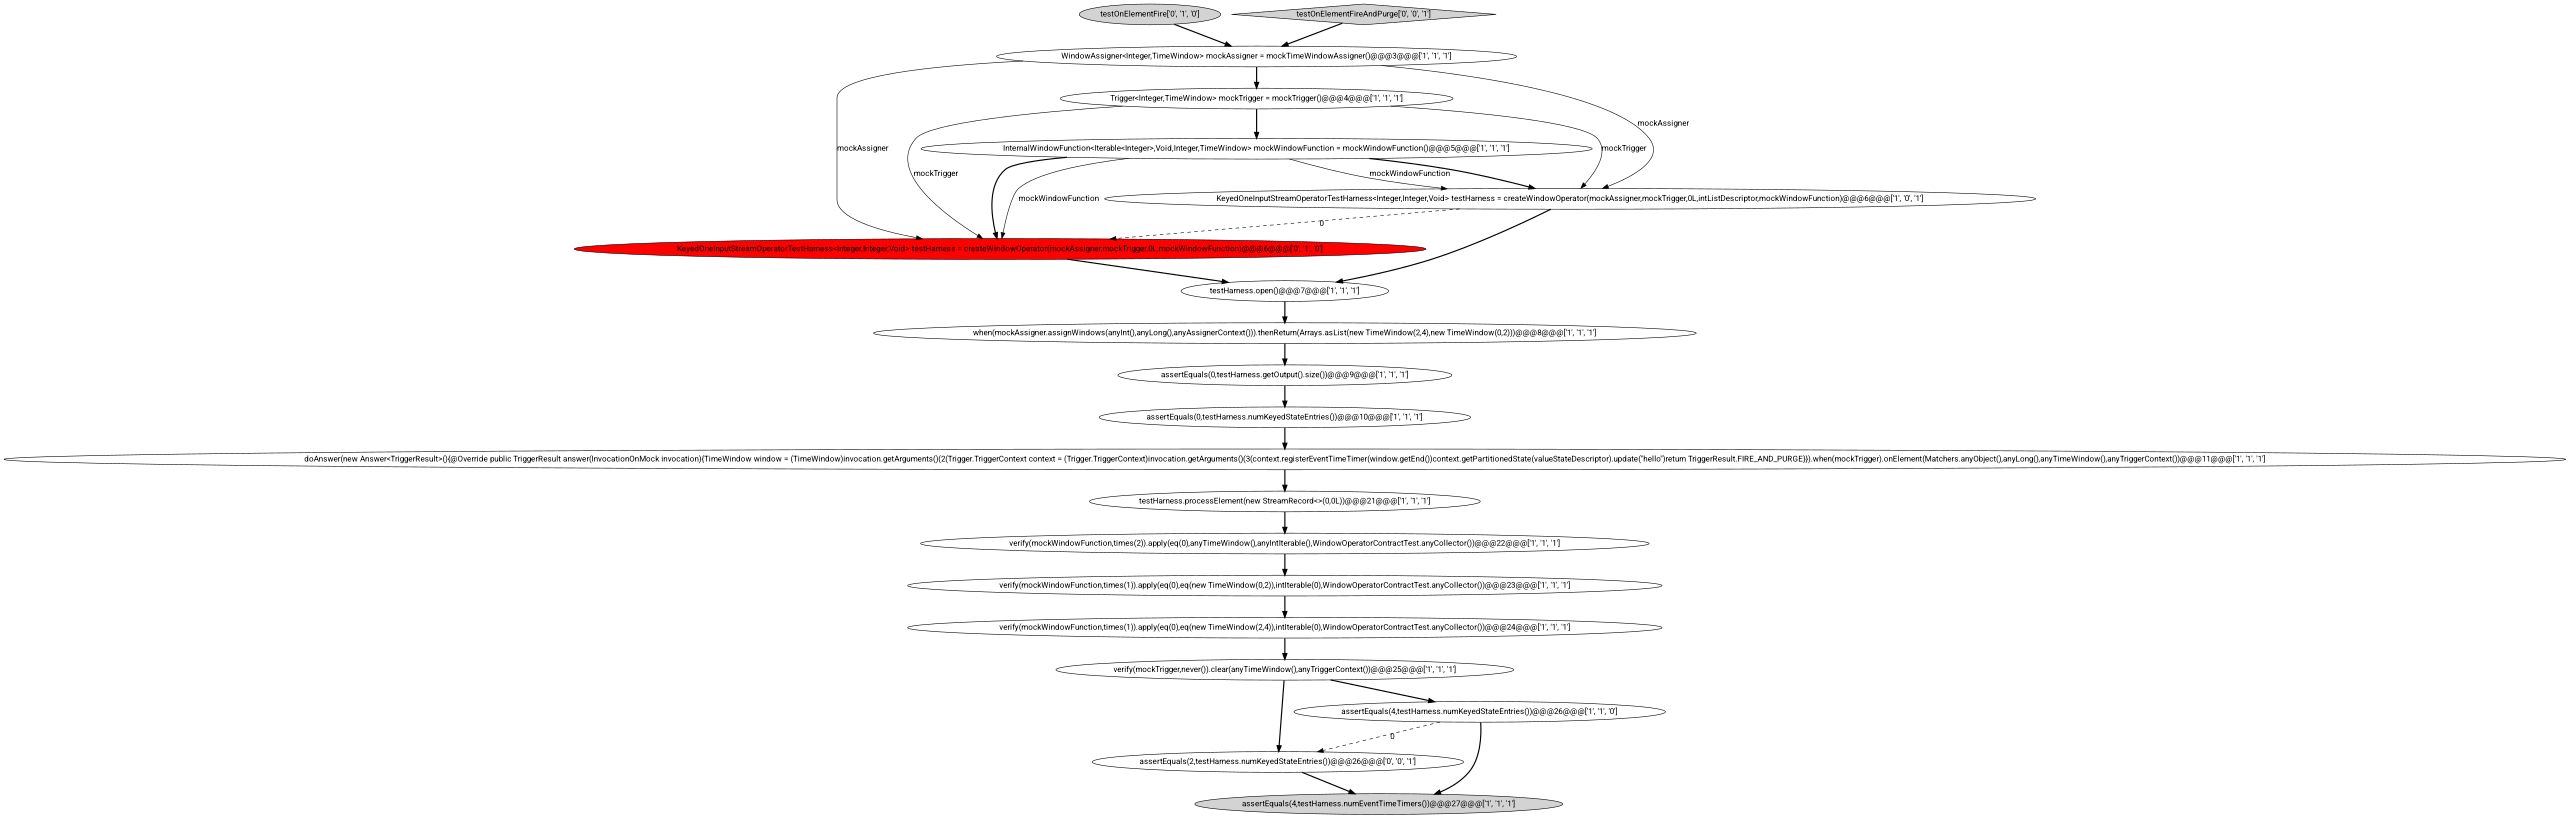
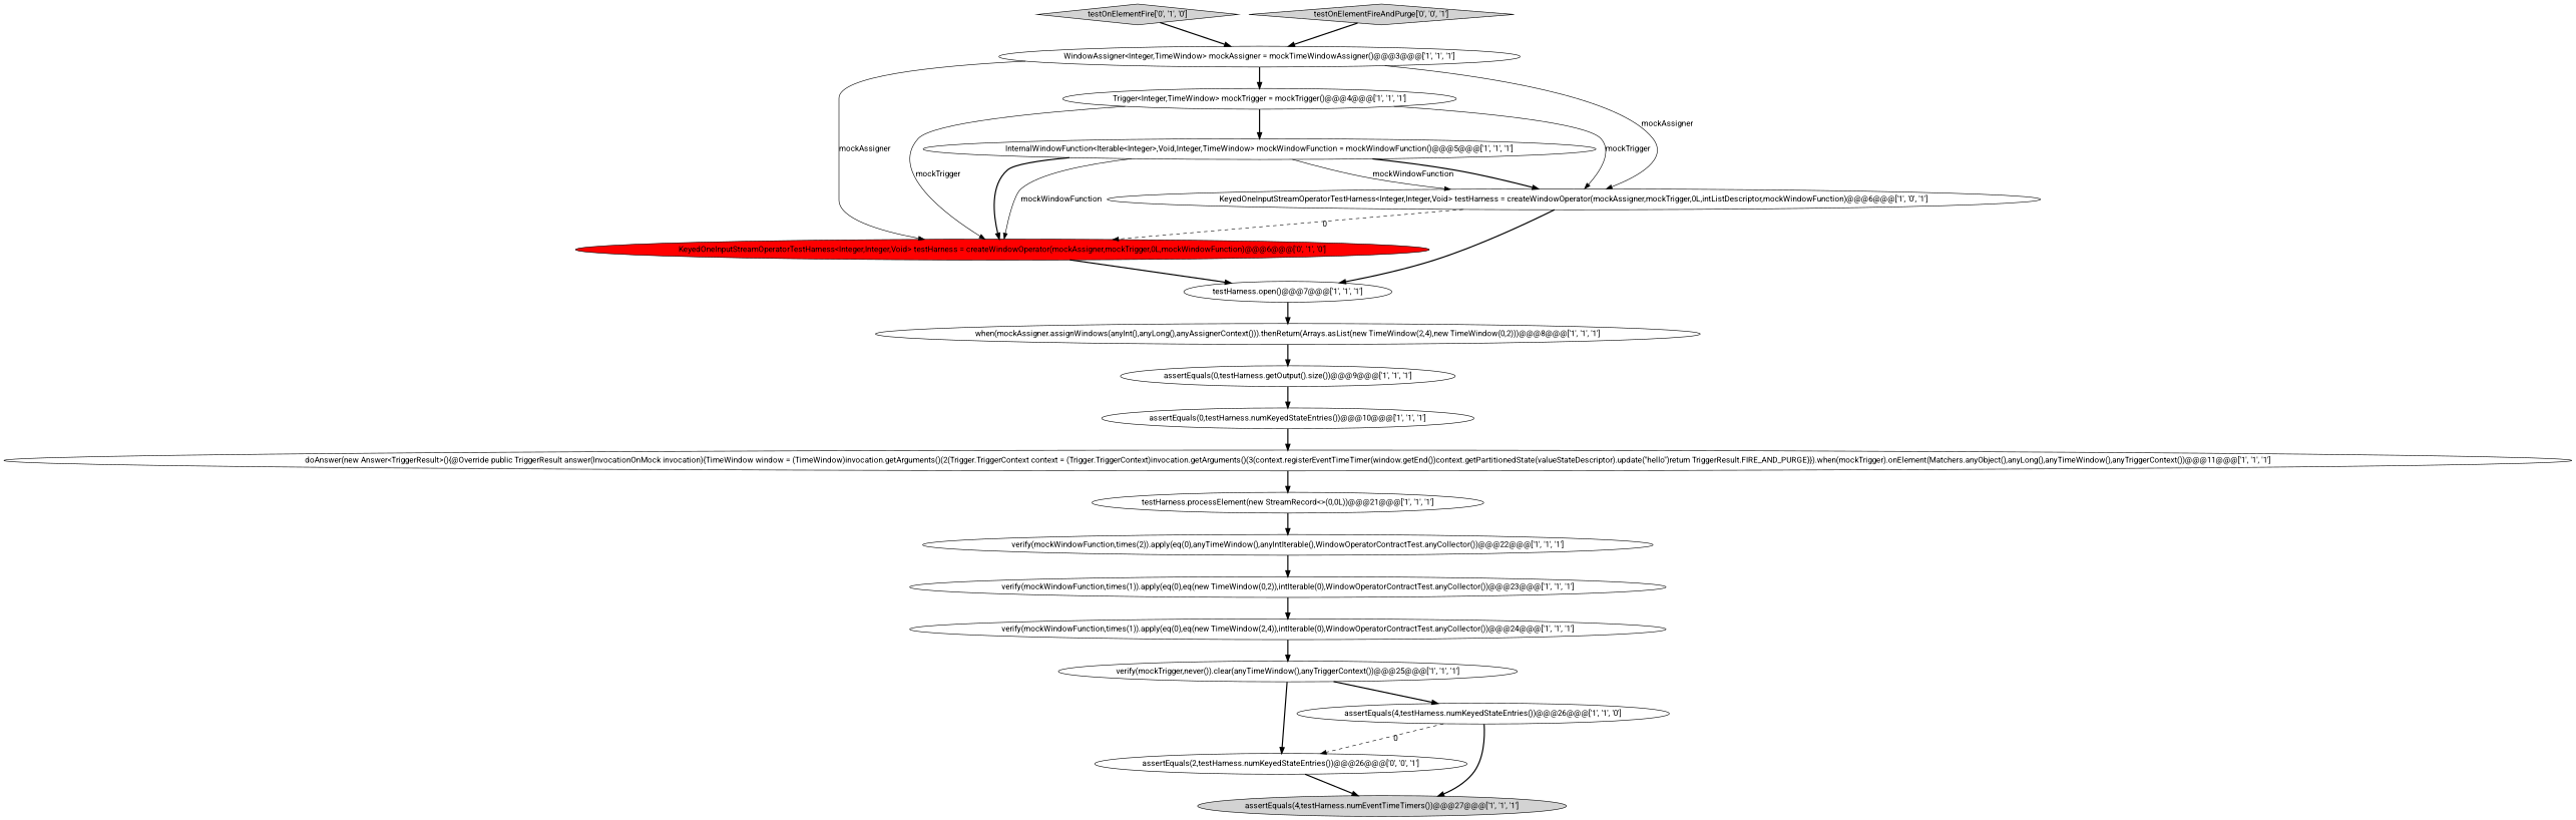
  digraph {
    fontname=Roboto
    node [fillcolor=white fontname=Roboto shape=ellipse style=filled]
    edge [fontname=Roboto style=bold]
    n1 [label="doAnswer(new Answer<TriggerResult>(){@Override public TriggerResult answer(InvocationOnMock invocation){TimeWindow window = (TimeWindow)invocation.getArguments()(2(Trigger.TriggerContext context = (Trigger.TriggerContext)invocation.getArguments()(3(context.registerEventTimeTimer(window.getEnd())context.getPartitionedState(valueStateDescriptor).update(\"hello\")return TriggerResult.FIRE_AND_PURGE}}).when(mockTrigger).onElement(Matchers.anyObject(),anyLong(),anyTimeWindow(),anyTriggerContext())@@@11@@@['1', '1', '1']"]
    n2 [label="testHarness.processElement(new StreamRecord<>(0,0L))@@@21@@@['1', '1', '1']"]
    n3 [label="verify(mockWindowFunction,times(2)).apply(eq(0),anyTimeWindow(),anyIntIterable(),WindowOperatorContractTest.anyCollector())@@@22@@@['1', '1', '1']"]
    n4 [label="verify(mockWindowFunction,times(1)).apply(eq(0),eq(new TimeWindow(0,2)),intIterable(0),WindowOperatorContractTest.anyCollector())@@@23@@@['1', '1', '1']"]
    n5 [label="verify(mockWindowFunction,times(1)).apply(eq(0),eq(new TimeWindow(2,4)),intIterable(0),WindowOperatorContractTest.anyCollector())@@@24@@@['1', '1', '1']"]
    n6 [label="testHarness.open()@@@7@@@['1', '1', '1']"]
    n7 [label="when(mockAssigner.assignWindows(anyInt(),anyLong(),anyAssignerContext())).thenReturn(Arrays.asList(new TimeWindow(2,4),new TimeWindow(0,2)))@@@8@@@['1', '1', '1']"]
    n8 [label="assertEquals(0,testHarness.getOutput().size())@@@9@@@['1', '1', '1']"]
    n9 [label="verify(mockTrigger,never()).clear(anyTimeWindow(),anyTriggerContext())@@@25@@@['1', '1', '1']"]
    n10 [label="assertEquals(2,testHarness.numKeyedStateEntries())@@@26@@@['0', '0', '1']"]
    n11 [label="assertEquals(4,testHarness.numKeyedStateEntries())@@@26@@@['1', '1', '0']"]
    n12 [fillcolor=lightgray label="assertEquals(4,testHarness.numEventTimeTimers())@@@27@@@['1', '1', '1']"]
    n13 [label="assertEquals(0,testHarness.numKeyedStateEntries())@@@10@@@['1', '1', '1']"]
-   n14 [fillcolor=lightgray label="testOnElementFire['0', '1', '0']"]
+   n14 [fillcolor=lightgray label="testOnElementFire['0', '1', '0']" shape=diamond]
    n15 [label="WindowAssigner<Integer,TimeWindow> mockAssigner = mockTimeWindowAssigner()@@@3@@@['1', '1', '1']"]
    n16 [fillcolor=red label="KeyedOneInputStreamOperatorTestHarness<Integer,Integer,Void> testHarness = createWindowOperator(mockAssigner,mockTrigger,0L,mockWindowFunction)@@@6@@@['0', '1', '0']"]
    n17 [label="KeyedOneInputStreamOperatorTestHarness<Integer,Integer,Void> testHarness = createWindowOperator(mockAssigner,mockTrigger,0L,intListDescriptor,mockWindowFunction)@@@6@@@['1', '0', '1']"]
    n18 [label="Trigger<Integer,TimeWindow> mockTrigger = mockTrigger()@@@4@@@['1', '1', '1']"]
    n19 [fillcolor=lightgray label="testOnElementFireAndPurge['0', '0', '1']" shape=diamond]
    n20 [label="InternalWindowFunction<Iterable<Integer>,Void,Integer,TimeWindow> mockWindowFunction = mockWindowFunction()@@@5@@@['1', '1', '1']"]
    n1 -> n2
    n2 -> n3
    n3 -> n4
    n4 -> n5
    n5 -> n9
    n6 -> n7
    n7 -> n8
    n8 -> n13
    n9 -> n10
    n9 -> n11
    n10 -> n12
    n11 -> n10 [label=0 style=dashed]
    n11 -> n12
    n13 -> n1
    n14 -> n15
    n15 -> n16 [label=mockAssigner style=solid]
    n15 -> n17 [label=mockAssigner style=solid]
    n15 -> n18
    n16 -> n6
    n17 -> n6
    n17 -> n16 [label=0 style=dashed]
    n18 -> n16 [label=mockTrigger style=solid]
    n18 -> n17 [label=mockTrigger style=solid]
    n18 -> n20
    n19 -> n15
    n20 -> n16
    n20 -> n16 [label=mockWindowFunction style=solid]
    n20 -> n17 [label=mockWindowFunction style=solid]
    n20 -> n17
  }
